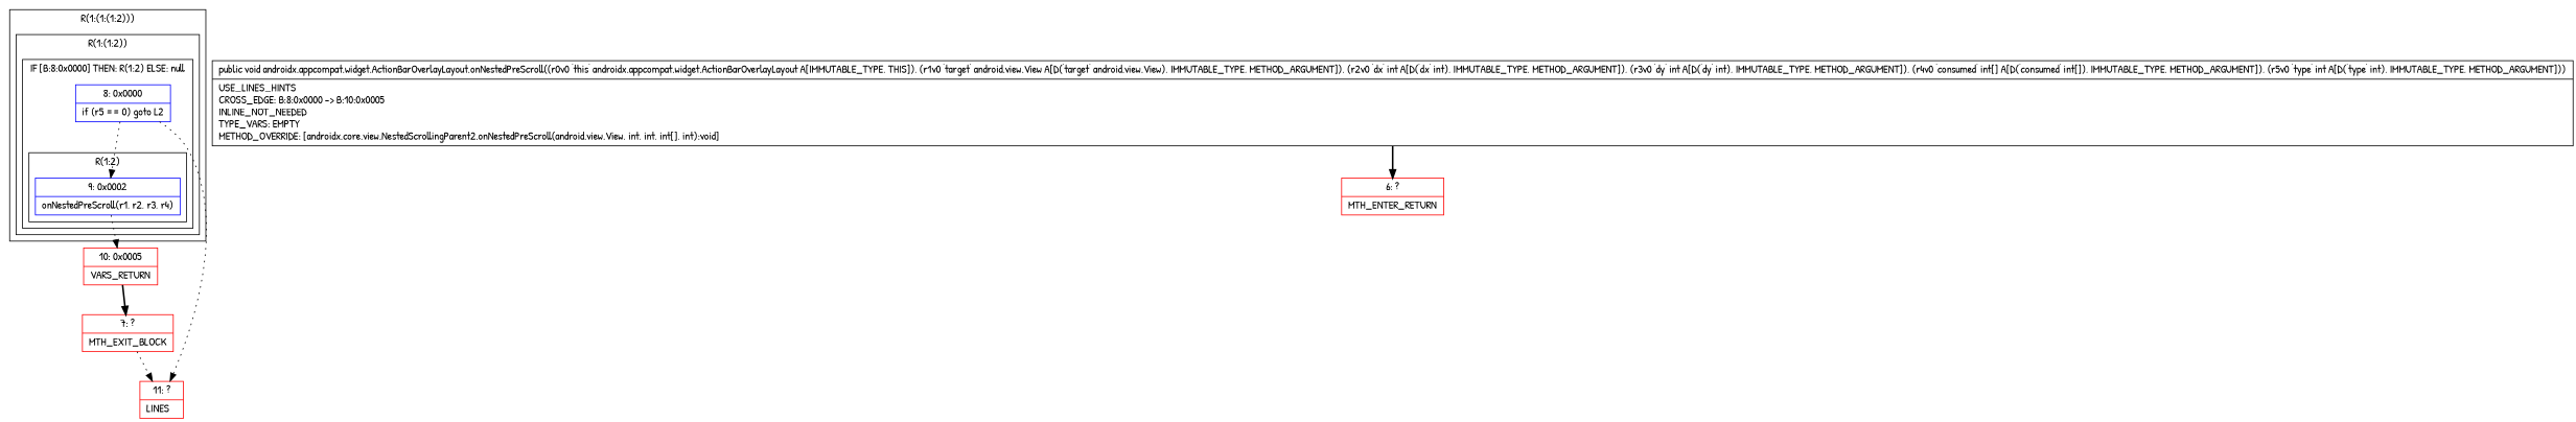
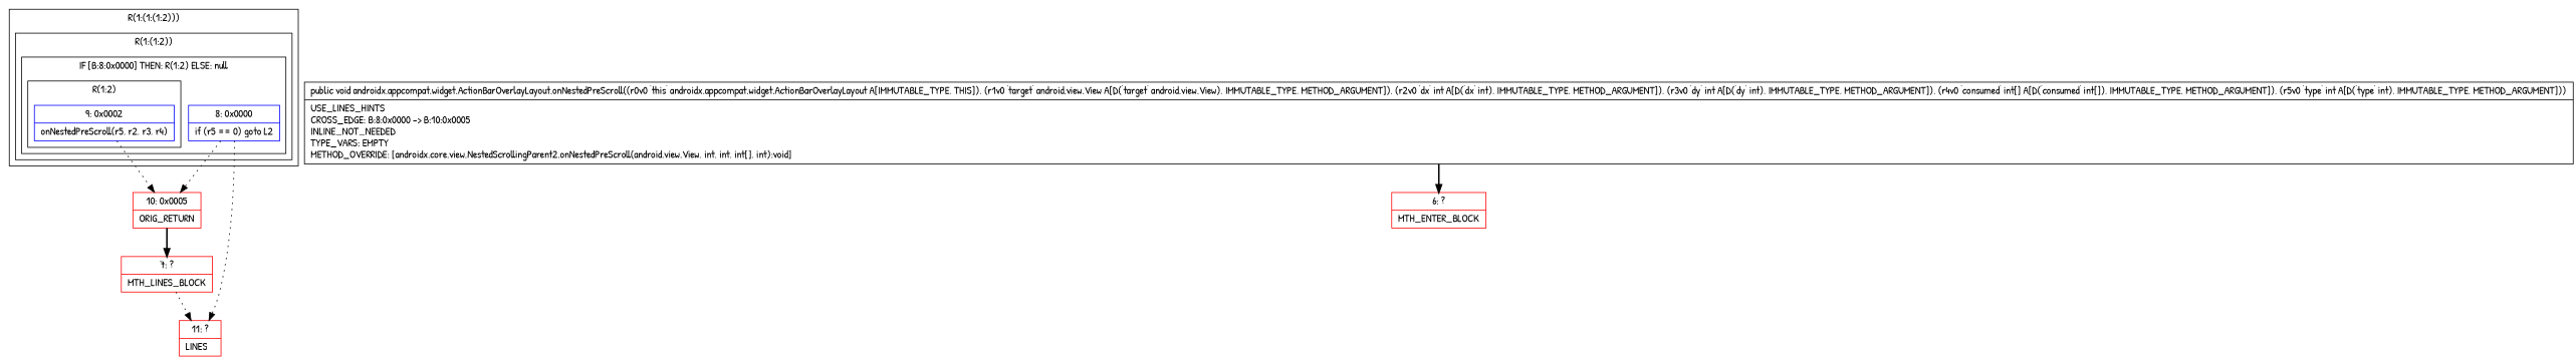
  digraph {
    fontname="Patrick Hand"
    node [color=red fontname="Patrick Hand" shape=record]
    edge [fontname="Patrick Hand" style=dotted]
-   n1 [color=blue label="{9\:\ 0x0002|onNestedPreScroll(r1, r2, r3, r4)\l}"]
+   n1 [color=blue label="{9\:\ 0x0002|onNestedPreScroll(r5, r2, r3, r4)\l}"]
    n2 [color=blue label="{8\:\ 0x0000|if (r5 == 0) goto L2\l}"]
-   n3 [label="{10\:\ 0x0005|VARS_RETURN\l}"]
+   n3 [label="{10\:\ 0x0005|ORIG_RETURN\l}"]
    n4 [label="{11\:\ ?|LINES\l}"]
-   n5 [label="{7\:\ ?|MTH_EXIT_BLOCK\l}"]
-   n6 [label="{6\:\ ?|MTH_ENTER_RETURN\l}"]
+   n5 [label="{7\:\ ?|MTH_LINES_BLOCK\l}"]
+   n6 [label="{6\:\ ?|MTH_ENTER_BLOCK\l}"]
    n7 [label="{public void androidx.appcompat.widget.ActionBarOverlayLayout.onNestedPreScroll((r0v0 'this' androidx.appcompat.widget.ActionBarOverlayLayout A[IMMUTABLE_TYPE, THIS]), (r1v0 'target' android.view.View A[D('target' android.view.View), IMMUTABLE_TYPE, METHOD_ARGUMENT]), (r2v0 'dx' int A[D('dx' int), IMMUTABLE_TYPE, METHOD_ARGUMENT]), (r3v0 'dy' int A[D('dy' int), IMMUTABLE_TYPE, METHOD_ARGUMENT]), (r4v0 'consumed' int[] A[D('consumed' int[]), IMMUTABLE_TYPE, METHOD_ARGUMENT]), (r5v0 'type' int A[D('type' int), IMMUTABLE_TYPE, METHOD_ARGUMENT]))  | USE_LINES_HINTS\lCROSS_EDGE: B:8:0x0000 \-\> B:10:0x0005\lINLINE_NOT_NEEDED\lTYPE_VARS: EMPTY\lMETHOD_OVERRIDE: [androidx.core.view.NestedScrollingParent2.onNestedPreScroll(android.view.View, int, int, int[], int):void]\l}" color=""]
    subgraph cluster_1 {
      label="R(1:(1:(1:2)))"
      subgraph cluster_2 {
        label="R(1:(1:2))"
        subgraph cluster_3 {
          label="IF [B:8:0x0000] THEN: R(1:2) ELSE: null"
          n2
          subgraph cluster_4 {
            label="R(1:2)"
            n1
          }
        }
      }
    }
    n1 -> n3
-   n2 -> n1
+   n2 -> n3
    n2 -> n4
    n3 -> n5 [style=bold]
    n5 -> n4
    n7 -> n6 [style=bold]
  }
